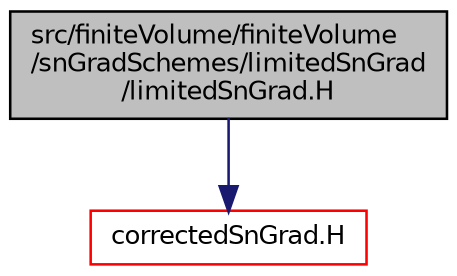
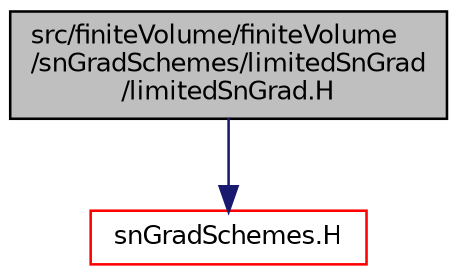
  digraph {
    node [fontname=Helvetica fontsize=10 shape=record]
    n1 [color=black fillcolor=grey75 fontcolor=black height=0.2 label="src/finiteVolume/finiteVolume\l/snGradSchemes/limitedSnGrad\l/limitedSnGrad.H" style=filled width=0.4]
-   n2 [color=red height=0.2 label="correctedSnGrad.H" width=0.4]
+   n2 [color=red height=0.2 label="snGradSchemes.H" width=0.4]
    n1 -> n2 [color=midnightblue fontname=Helvetica fontsize=10 labelfontname=Helvetica labelfontsize=10 style=solid]
  }
